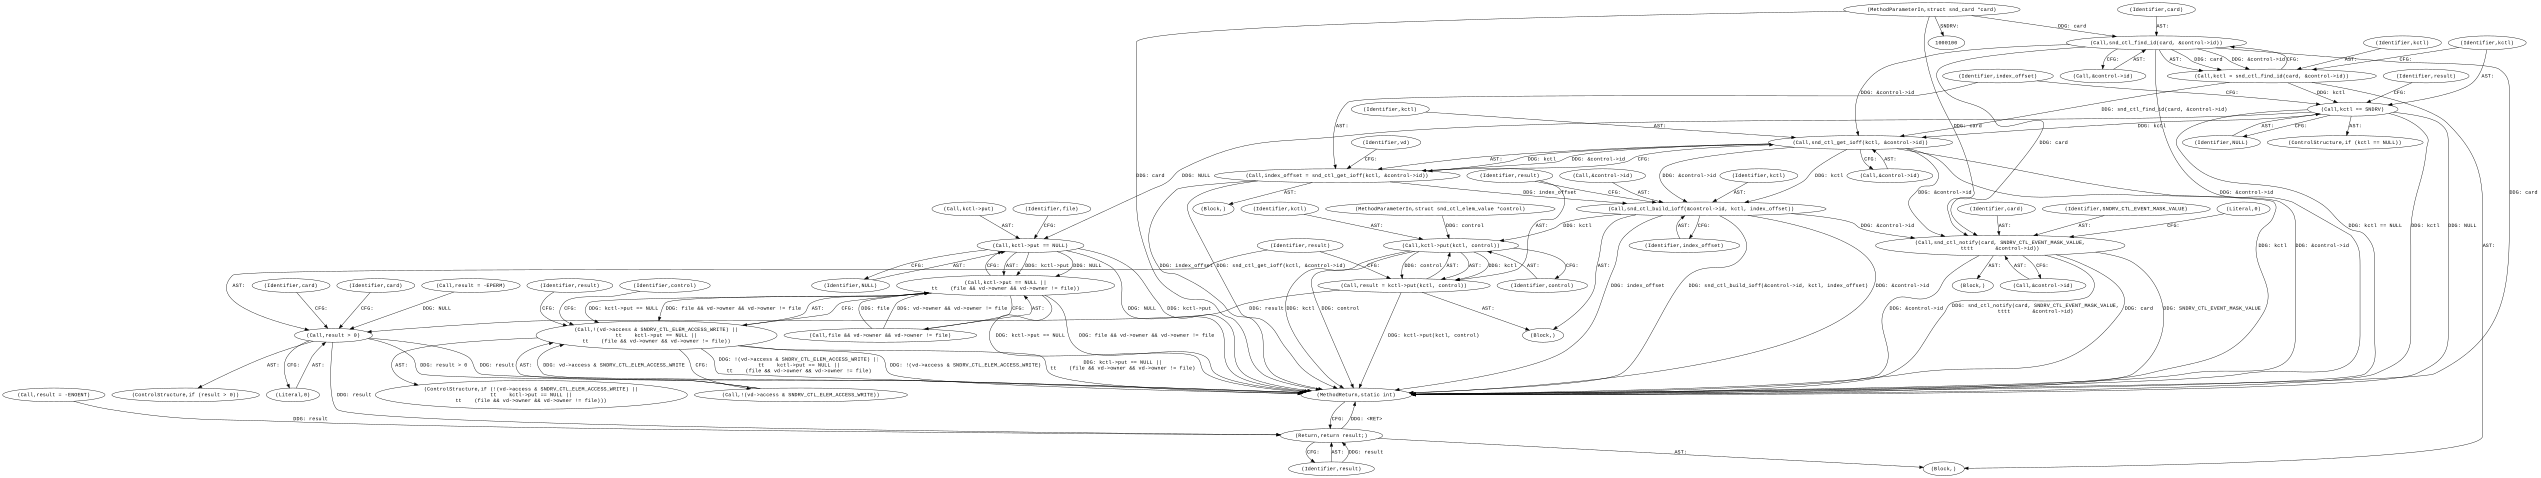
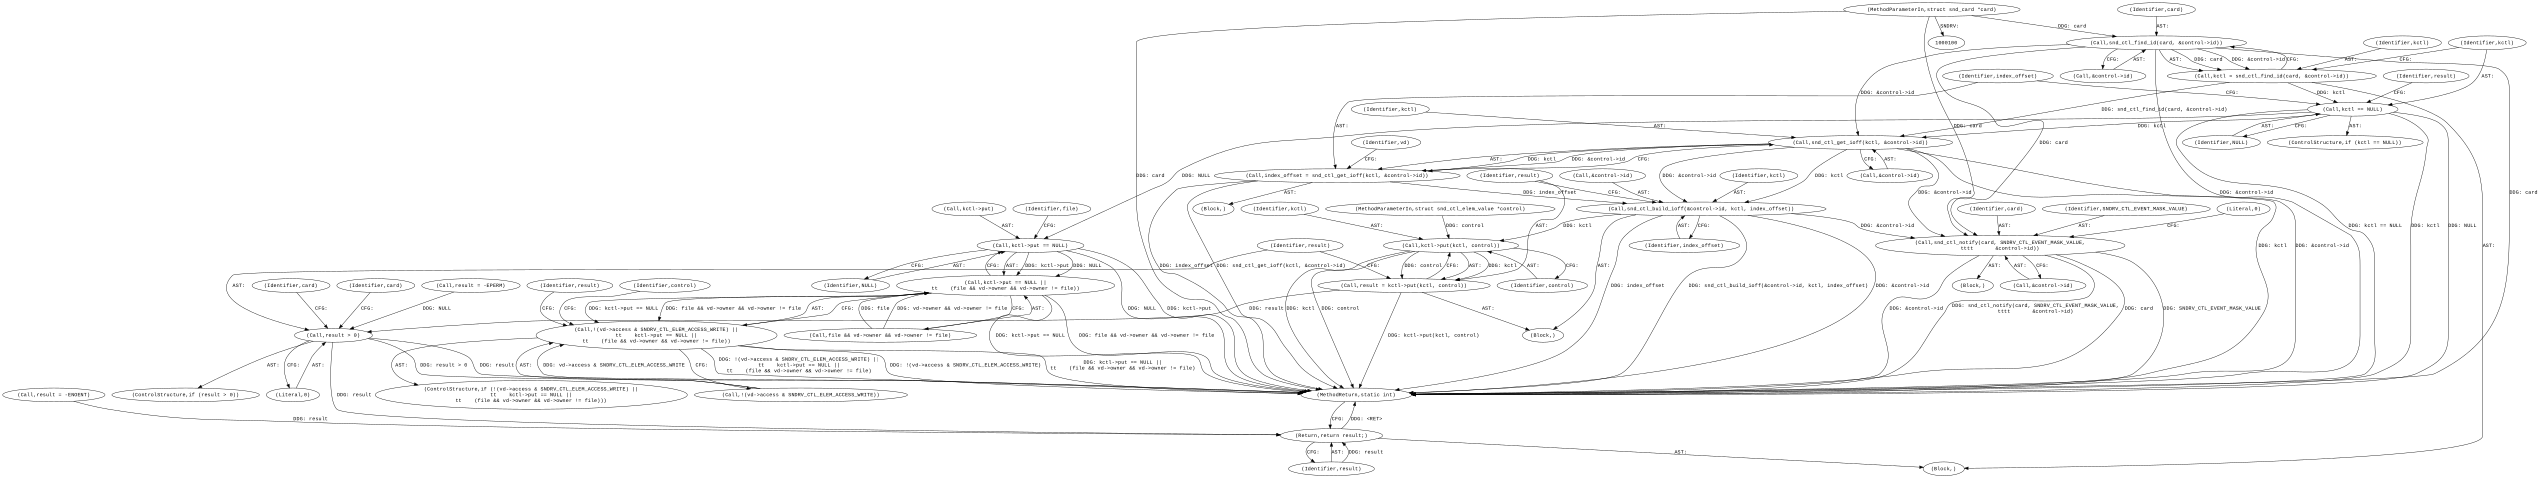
  digraph {
    fontname="Liberation Mono"
    node [fontname="Liberation Mono"]
    edge [fontname="Liberation Mono"]
    n1 [label="(Call,snd_ctl_find_id(card, &control->id))"]
    n2 [label="(Call,kctl = snd_ctl_find_id(card, &control->id))"]
    n3 [label="(Call,snd_ctl_get_ioff(kctl, &control->id))"]
    n4 [label="(Call,snd_ctl_notify(card, SNDRV_CTL_EVENT_MASK_VALUE,\n\t\t\t\t       &control->id))"]
    n5 [label="(MethodReturn,static int)"]
    n6 [label="(Call,&control->id)"]
-   n7 [label="(Call,kctl == SNDRV)"]
+   n7 [label="(Call,kctl == NULL)"]
    n8 [label="(Block,)"]
    n9 [label="(Call,index_offset = snd_ctl_get_ioff(kctl, &control->id))"]
    n10 [label="(Call,snd_ctl_build_ioff(&control->id, kctl, index_offset))"]
    n11 [label="(Call,&control->id)"]
    n12 [label="(Block,)"]
    n13 [label="(Call,&control->id)"]
    n14 [label="(Return,return result;)"]
    n15 [label="(MethodParameterIn,struct snd_card *card)"]
    1000100
    n17 [label="(Call,kctl->put == NULL)"]
    n18 [label="(Identifier,NULL)"]
    n19 [label="(ControlStructure,if (kctl == NULL))"]
    n20 [label="(Call,kctl->put == NULL ||\n\t\t    (file && vd->owner && vd->owner != file))"]
    n21 [label="(Identifier,NULL)"]
    n22 [label="(Block,)"]
    n23 [label="(Call,kctl->put(kctl, control))"]
    n24 [label="(Block,)"]
    n25 [label="(Identifier,index_offset)"]
    n26 [label="(Call,result = kctl->put(kctl, control))"]
    n27 [label="(Identifier,control)"]
    n28 [label="(Call,result > 0)"]
    n29 [label="(Literal,0)"]
    n30 [label="(ControlStructure,if (result > 0))"]
    n31 [label="(Identifier,result)"]
    n32 [label="(Call,!(vd->access & SNDRV_CTL_ELEM_ACCESS_WRITE) ||\n\t\t    kctl->put == NULL ||\n\t\t    (file && vd->owner && vd->owner != file))"]
    n33 [label="(Call,file && vd->owner && vd->owner != file)"]
    n34 [label="(ControlStructure,if (!(vd->access & SNDRV_CTL_ELEM_ACCESS_WRITE) ||\n\t\t    kctl->put == NULL ||\n\t\t    (file && vd->owner && vd->owner != file)))"]
    n35 [label="(Call,!(vd->access & SNDRV_CTL_ELEM_ACCESS_WRITE))"]
    n36 [label="(Literal,0)"]
    n37 [label="(Identifier,result)"]
    n38 [label="(Identifier,result)"]
    n39 [label="(Identifier,kctl)"]
    n40 [label="(Identifier,kctl)"]
    n41 [label="(Identifier,kctl)"]
    n42 [label="(Identifier,kctl)"]
    n43 [label="(Identifier,file)"]
    n44 [label="(Identifier,result)"]
    n45 [label="(Call,&control->id)"]
    n46 [label="(Identifier,index_offset)"]
    n47 [label="(Identifier,vd)"]
    n48 [label="(Identifier,card)"]
    n49 [label="(Identifier,card)"]
    n50 [label="(Identifier,SNDRV_CTL_EVENT_MASK_VALUE)"]
    n51 [label="(Identifier,card)"]
    n52 [label="(Identifier,control)"]
    n53 [label="(Identifier,card)"]
    n54 [label="(Call,kctl->put)"]
    n55 [label="(Identifier,result)"]
    n56 [label="(Identifier,kctl)"]
    n57 [label="(Call,result = -EPERM)"]
    n58 [label="(MethodParameterIn,struct snd_ctl_elem_value *control)"]
    n59 [label="(Call,result = -ENOENT)"]
    n1 -> n2 [label="AST: "]
    n1 -> n2 [label="DDG: card"]
    n1 -> n2 [label="DDG: &control->id"]
    n1 -> n3 [label="DDG: &control->id"]
    n1 -> n4 [label="DDG: card"]
    n1 -> n5 [label="DDG: &control->id"]
    n1 -> n5 [label="DDG: card"]
    n1 -> n6 [label="CFG: "]
    n2 -> n1 [label="CFG: "]
    n2 -> n3 [label="DDG: snd_ctl_find_id(card, &control->id)"]
    n2 -> n7 [label="DDG: kctl"]
    n2 -> n8 [label="AST: "]
    n3 -> n4 [label="DDG: &control->id"]
    n3 -> n5 [label="DDG: kctl"]
    n3 -> n5 [label="DDG: &control->id"]
    n3 -> n9 [label="AST: "]
    n3 -> n9 [label="DDG: kctl"]
    n3 -> n9 [label="DDG: &control->id"]
    n3 -> n10 [label="DDG: &control->id"]
    n3 -> n10 [label="DDG: kctl"]
    n3 -> n11 [label="CFG: "]
    n4 -> n5 [label="DDG: SNDRV_CTL_EVENT_MASK_VALUE"]
    n4 -> n5 [label="DDG: &control->id"]
    n4 -> n5 [label="DDG: snd_ctl_notify(card, SNDRV_CTL_EVENT_MASK_VALUE,\n\t\t\t\t       &control->id)"]
    n4 -> n5 [label="DDG: card"]
    n4 -> n12 [label="AST: "]
    n4 -> n13 [label="CFG: "]
    n5 -> n14 [label="CFG: "]
    n6 -> n1 [label="AST: "]
    n7 -> n3 [label="DDG: kctl"]
    n7 -> n5 [label="DDG: NULL"]
    n7 -> n5 [label="DDG: kctl == NULL"]
    n7 -> n5 [label="DDG: kctl"]
    n7 -> n17 [label="DDG: NULL"]
    n7 -> n18 [label="CFG: "]
    n7 -> n19 [label="AST: "]
    n9 -> n3 [label="CFG: "]
    n9 -> n5 [label="DDG: index_offset"]
    n9 -> n5 [label="DDG: snd_ctl_get_ioff(kctl, &control->id)"]
    n9 -> n10 [label="DDG: index_offset"]
    n9 -> n22 [label="AST: "]
    n10 -> n4 [label="DDG: &control->id"]
    n10 -> n5 [label="DDG: snd_ctl_build_ioff(&control->id, kctl, index_offset)"]
    n10 -> n5 [label="DDG: &control->id"]
    n10 -> n5 [label="DDG: index_offset"]
    n10 -> n23 [label="DDG: kctl"]
    n10 -> n24 [label="AST: "]
    n10 -> n25 [label="CFG: "]
    n11 -> n3 [label="AST: "]
    n13 -> n4 [label="AST: "]
    n14 -> n5 [label="DDG: <RET>"]
    n14 -> n8 [label="AST: "]
    n14 -> n31 [label="CFG: "]
    n15 -> n1 [label="DDG: card"]
    n15 -> n4 [label="DDG: card"]
    n15 -> n5 [label="DDG: card"]
    n15 -> 1000100 [label="SNDRV: "]
    n17 -> n5 [label="DDG: kctl->put"]
    n17 -> n5 [label="DDG: NULL"]
    n17 -> n20 [label="AST: "]
    n17 -> n20 [label="DDG: kctl->put"]
    n17 -> n20 [label="DDG: NULL"]
    n17 -> n21 [label="CFG: "]
    n18 -> n7 [label="AST: "]
    n20 -> n5 [label="DDG: kctl->put == NULL"]
    n20 -> n5 [label="DDG: file && vd->owner && vd->owner != file"]
    n20 -> n17 [label="CFG: "]
    n20 -> n32 [label="AST: "]
    n20 -> n32 [label="DDG: kctl->put == NULL"]
    n20 -> n32 [label="DDG: file && vd->owner && vd->owner != file"]
    n20 -> n33 [label="CFG: "]
    n21 -> n17 [label="AST: "]
    n23 -> n5 [label="DDG: kctl"]
    n23 -> n5 [label="DDG: control"]
    n23 -> n26 [label="AST: "]
    n23 -> n26 [label="DDG: kctl"]
    n23 -> n26 [label="DDG: control"]
    n23 -> n27 [label="CFG: "]
    n25 -> n10 [label="AST: "]
    n26 -> n5 [label="DDG: kctl->put(kctl, control)"]
-   n26 -> n23 [label="AST: "]
+   n26 -> n23 [label="CFG: "]
    n26 -> n24 [label="AST: "]
    n26 -> n28 [label="DDG: result"]
    n27 -> n23 [label="AST: "]
    n28 -> n5 [label="DDG: result > 0"]
    n28 -> n5 [label="DDG: result"]
    n28 -> n14 [label="DDG: result"]
    n28 -> n29 [label="CFG: "]
    n28 -> n30 [label="AST: "]
    n29 -> n28 [label="AST: "]
    n31 -> n14 [label="AST: "]
    n31 -> n14 [label="DDG: result"]
    n32 -> n5 [label="DDG: !(vd->access & SNDRV_CTL_ELEM_ACCESS_WRITE)"]
    n32 -> n5 [label="DDG: kctl->put == NULL ||\n\t\t    (file && vd->owner && vd->owner != file)"]
    n32 -> n5 [label="DDG: !(vd->access & SNDRV_CTL_ELEM_ACCESS_WRITE) ||\n\t\t    kctl->put == NULL ||\n\t\t    (file && vd->owner && vd->owner != file)"]
    n32 -> n20 [label="CFG: "]
    n32 -> n34 [label="AST: "]
    n32 -> n35 [label="CFG: "]
    n33 -> n20 [label="AST: "]
    n33 -> n20 [label="DDG: file"]
    n33 -> n20 [label="DDG: vd->owner && vd->owner != file"]
    n35 -> n32 [label="AST: "]
    n35 -> n32 [label="DDG: vd->access & SNDRV_CTL_ELEM_ACCESS_WRITE"]
    n36 -> n4 [label="CFG: "]
    n37 -> n10 [label="CFG: "]
    n37 -> n26 [label="AST: "]
    n38 -> n26 [label="CFG: "]
    n38 -> n28 [label="AST: "]
    n39 -> n2 [label="AST: "]
    n40 -> n3 [label="AST: "]
    n41 -> n23 [label="AST: "]
    n42 -> n10 [label="AST: "]
    n43 -> n17 [label="CFG: "]
    n44 -> n7 [label="CFG: "]
    n45 -> n10 [label="AST: "]
    n46 -> n7 [label="CFG: "]
    n46 -> n9 [label="AST: "]
    n47 -> n9 [label="CFG: "]
    n48 -> n28 [label="CFG: "]
    n49 -> n4 [label="AST: "]
    n50 -> n4 [label="AST: "]
    n51 -> n1 [label="AST: "]
    n52 -> n32 [label="CFG: "]
    n53 -> n28 [label="CFG: "]
    n54 -> n17 [label="AST: "]
    n55 -> n32 [label="CFG: "]
    n56 -> n2 [label="CFG: "]
    n56 -> n7 [label="AST: "]
    n57 -> n28 [label="DDG: NULL"]
    n58 -> n23 [label="DDG: control"]
    n59 -> n14 [label="DDG: result"]
  }
